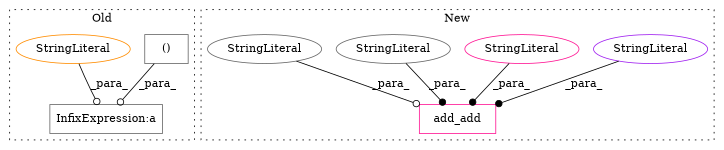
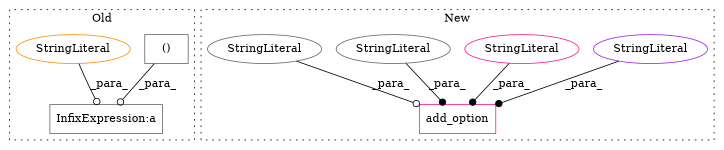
  digraph {
    node [a=45 shape=ellipse color=gray40]
    edge [arrowhead=odot]
    n1 [a=106 l=38 label="()" s=1338 shape=box]
    n2 [a=27 l=8 label="InfixExpression:a" s=1330 shape=box]
    n3 [l=48 label=StringLiteral s=1282 color=darkorange]
-   n4 [a=32 l="11,1" label=add_add s="510,597" shape=box color=deeppink]
+   n4 [a=32 l="11,1" label=add_option s="510,597" shape=box color=deeppink]
    n5 [l=12 label=StringLiteral s=544 color=purple]
    n6 [l=4 label=StringLiteral s=521 color=deeppink]
    n7 [l=24 label=StringLiteral s=573]
    n8 [l=17 label=StringLiteral s=526]
    subgraph cluster_1 {
      label=Old
      style=dotted
      n1
      n2
      n3
    }
    subgraph cluster_2 {
      label=New
      style=dotted
      n4
      n5
      n6
      n7
      n8
    }
    n1 -> n2 [label=_para_]
    n3 -> n2 [label=_para_]
    n5 -> n4 [label=_para_ arrowhead=dot]
    n6 -> n4 [label=_para_ arrowhead=dot]
    n7 -> n4 [label=_para_ arrowhead=dot]
    n8 -> n4 [label=_para_]
  }
